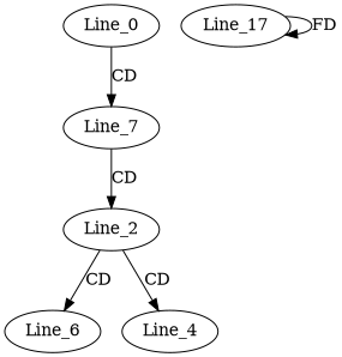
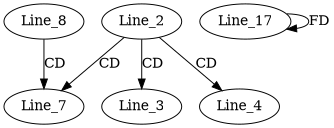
  digraph {
    fontname="DejaVu Serif"
    node [fontname="DejaVu Serif"]
    edge [fontname="DejaVu Serif"]
    n1 [label=Line_7]
-   Line_0
+   Line_0 [label=Line_8]
    Line_2
-   Line_3 [label=Line_6]
+   Line_3
    Line_4
    n6 [label=Line_17]
-   n1 -> Line_2 [label=CD]
+   Line_2 -> n1 [label=CD]
    Line_0 -> n1 [label=CD]
    Line_2 -> Line_3 [label=CD]
    Line_2 -> Line_4 [label=CD]
    n6 -> n6 [label=FD]
  }
